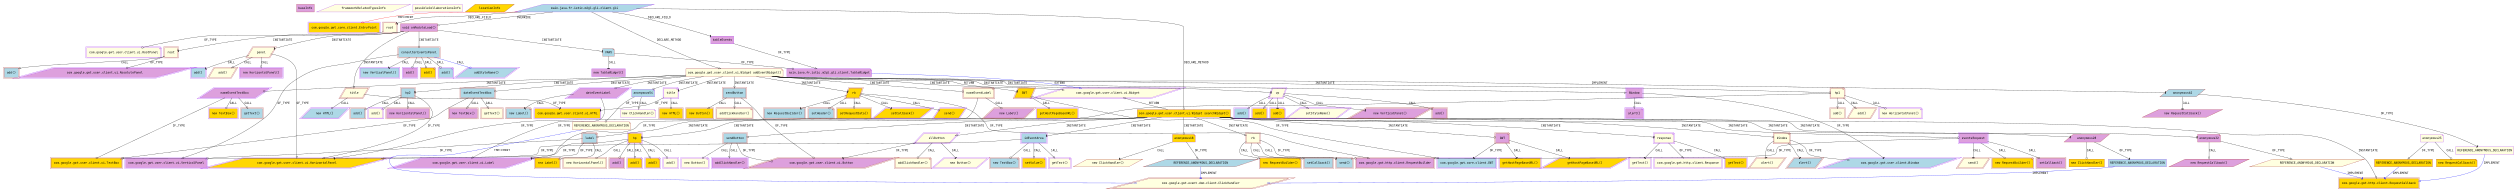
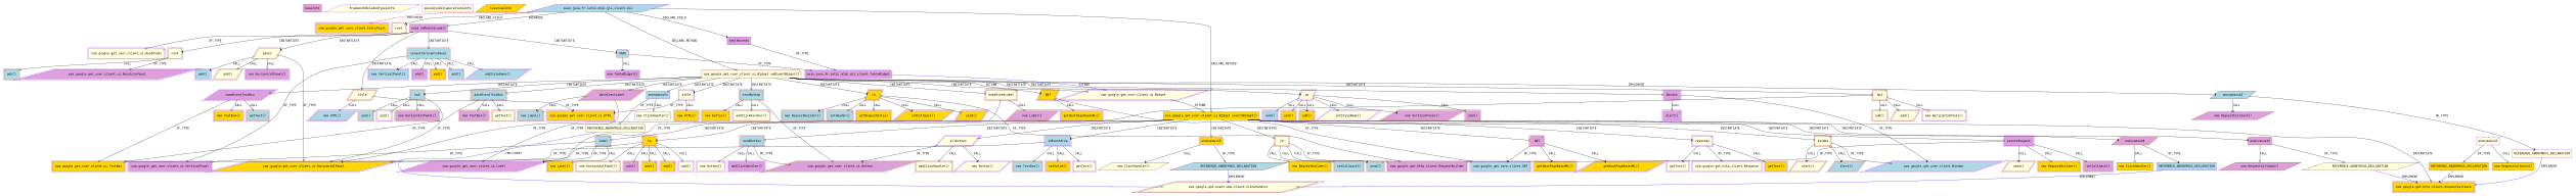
  digraph {
    fontname="JetBrains Mono"
    node [color=brown fillcolor=lightyellow fontname="JetBrains Mono" shape=box style=filled isFrameworkType=true vertexType=INSIDE_CALL peripheries=2]
    edge [arrowhead=onormal fontname="JetBrains Mono"]
    baseInfo [category=extension_graph fillcolor=plum graphId=1 isAnonymous=false possibleRelation=true isFrameworkType="" vertexType="" peripheries=""]
    frameworkRelatedTypesInfo [0="com.google.gwt.core.client.EntryPoint" color=purple shape=parallelogram isFrameworkType="" vertexType="" peripheries=""]
    possibleCollaborationsInfo [0="1~CLIENT_METHOD_DECLARATION-INSTANTIATION-~com.google.gwt.core.client.EntryPoint ~com.google.gwt.event.dom.client.ClickHandler ~false~true" 1="1~OVERRIDING_METHOD_DECLARATION-INSTANTIATION-FIELD_DECLARATION-~com.google.gwt.core.client.EntryPoint ~com.google.gwt.user.client.ui.Widget ~false~false" 2="1~CLIENT_METHOD_DECLARATION-INSTANTIATION-~com.google.gwt.core.client.EntryPoint ~com.google.gwt.http.client.RequestCallback ~false~true" color=purple isFrameworkType="" vertexType="" peripheries=""]
    locationInfo [contextSignature=gli filePath="/12010994-GLI-TP1/GLI-TP1-master/src/main/java/fr/istic/m2gl/gli/client/gli.java" fillcolor=gold graphId=1 projectName="12010994-GLI-TP1" shape=parallelogram isFrameworkType="" vertexType="" peripheries=""]
    n5 [color=purple fillcolor=lightblue isFrameworkType=false label="main.java.fr.istic.m2gl.gli.client.gli" shape=parallelogram vertexType=ROOT_CLIENT_CLASS_DECLARATION peripheries=""]
    n6 [color=purple fillcolor=gold label="com.google.gwt.core.client.EntryPoint" vertexType=FRAMEWORK_INTERFACE_TYPE]
    n7 [label=root shape=note vertexType=FIELD_DECLARATION]
    n8 [color=purple fillcolor=plum isFrameworkType=false label=tableEvents vertexType=FIELD_DECLARATION peripheries=""]
    n9 [fillcolor=plum isFrameworkType=false label="void onModuleLoad()" vertexType=OVERRIDING_METHOD_DECLARATION peripheries=""]
    n10 [color=purple fillcolor=gold isFrameworkType=false label="com.google.gwt.user.client.ui.Widget searchWidget()" vertexType=CLIENT_METHOD_DECLARATION peripheries=""]
    n11 [isFrameworkType=false label="com.google.gwt.user.client.ui.Widget addEventWidget()" shape=note vertexType=CLIENT_METHOD_DECLARATION peripheries=""]
    n12 [color=purple label="com.google.gwt.user.client.ui.RootPanel" shape=note vertexType=FRAMEWORK_CLASS_TYPE]
    n13 [color=purple fillcolor=plum isFrameworkType=false label="main.java.fr.istic.m2gl.gli.client.TableWidget" shape=note vertexType=REFERENCE_CLIENT_CLASS_DECLARATION peripheries=""]
    n14 [label=panel shape=parallelogram vertexType=VARIABLE_EXPRESION]
    n15 [fillcolor=lightblue label=consulterEventsPanel vertexType=VARIABLE_EXPRESION]
    n16 [label=title shape=parallelogram vertexType=VARIABLE_EXPRESION]
    n17 [fillcolor=lightblue isFrameworkType=false label=VAR5 shape=note vertexType=VARIABLE_EXPRESION peripheries=""]
    n18 [label=root vertexType=VARIABLE_EXPRESION]
    n19 [color=purple label="com.google.gwt.user.client.ui.Widget" shape=parallelogram vertexType=FRAMEWORK_CLASS_TYPE]
    n20 [color=purple fillcolor=gold label=hp vertexType=VARIABLE_EXPRESION]
    n21 [fillcolor=lightblue label=sendButton vertexType=VARIABLE_EXPRESION]
    n22 [color=purple label=allButton shape=parallelogram vertexType=VARIABLE_EXPRESION]
    n23 [color=purple fillcolor=lightblue label=idEventArea vertexType=VARIABLE_EXPRESION]
    n24 [fillcolor=lightblue label=label shape=note vertexType=VARIABLE_EXPRESION]
    n25 [color=purple fillcolor=gold isFrameworkType=false label=anonymous18 shape=note vertexType=VARIABLE_EXPRESION peripheries=""]
    n26 [label=rb vertexType=VARIABLE_EXPRESION]
    n27 [fillcolor=plum label=GWT shape=note vertexType=VARIABLE_EXPRESION]
    n28 [color=purple label=response shape=note vertexType=VARIABLE_EXPRESION]
    n29 [label=Window shape=note vertexType=VARIABLE_EXPRESION]
    n30 [fillcolor=plum isFrameworkType=false label=anonymous28 shape=parallelogram vertexType=VARIABLE_EXPRESION peripheries=""]
    n31 [color=purple fillcolor=plum label=eventsRequest vertexType=VARIABLE_EXPRESION]
    n32 [fillcolor=plum isFrameworkType=false label=anonymous32 shape=note vertexType=VARIABLE_EXPRESION peripheries=""]
    n33 [fillcolor=gold label="com.google.gwt.http.client.RequestCallback" vertexType=FRAMEWORK_INTERFACE_TYPE]
    n34 [color=purple label=vp shape=parallelogram vertexType=VARIABLE_EXPRESION]
    n35 [color=purple label=title shape=note vertexType=VARIABLE_EXPRESION]
    n36 [label=hp1 shape=note vertexType=VARIABLE_EXPRESION]
    n37 [label=nameEventLabel shape=note vertexType=VARIABLE_EXPRESION]
    n38 [color=purple fillcolor=plum label=nameEventTextBox shape=parallelogram vertexType=VARIABLE_EXPRESION]
    n39 [fillcolor=lightblue label=hp2 vertexType=VARIABLE_EXPRESION]
-   n40 [color=purple fillcolor=plum label=dateEventLabel shape=parallelogram vertexType=VARIABLE_EXPRESION]
+   n40 [fillcolor=plum label=dateEventLabel shape=parallelogram vertexType=VARIABLE_EXPRESION]
    n41 [fillcolor=lightblue label=dateEventTextBox vertexType=VARIABLE_EXPRESION]
    n42 [fillcolor=lightblue label=sendButton vertexType=VARIABLE_EXPRESION]
    n43 [color=purple fillcolor=lightblue isFrameworkType=false label=anonymous54 shape=note vertexType=VARIABLE_EXPRESION peripheries=""]
    n44 [fillcolor=gold label=rb shape=parallelogram vertexType=VARIABLE_EXPRESION]
    n45 [fillcolor=gold label=GWT shape=parallelogram vertexType=VARIABLE_EXPRESION]
    n46 [fillcolor=lightblue isFrameworkType=false label=anonymous62 shape=parallelogram vertexType=VARIABLE_EXPRESION peripheries=""]
    n47 [color=purple fillcolor=plum label=Window vertexType=VARIABLE_EXPRESION]
    n48 [color=purple fillcolor=gold label="com.google.gwt.user.client.ui.HorizontalPanel" shape=parallelogram vertexType=FRAMEWORK_CLASS_TYPE]
    n49 [color=purple fillcolor=plum label="new HorizontalPanel()" vertexType=CONSTRUCTOR_CALL]
    n50 [color=purple fillcolor=lightblue label="add()"]
    n51 [label="add()" shape=parallelogram]
    n52 [color=purple fillcolor=plum label="com.google.gwt.user.client.ui.VerticalPanel" shape=note vertexType=FRAMEWORK_CLASS_TYPE]
    n53 [color=purple fillcolor=lightblue label="new VerticalPanel()" vertexType=CONSTRUCTOR_CALL]
    n54 [color=purple fillcolor=plum label="add()"]
    n55 [fillcolor=gold label="add()" shape=note]
    n56 [color=purple fillcolor=lightblue label="add()" shape=note]
    n57 [color=purple fillcolor=lightblue label="addStyleName()" shape=parallelogram]
    n58 [color=purple fillcolor=gold label="com.google.gwt.user.client.ui.HTML" vertexType=FRAMEWORK_CLASS_TYPE]
    n59 [color=purple fillcolor=lightblue label="new HTML()" shape=parallelogram vertexType=CONSTRUCTOR_CALL]
    n60 [color=purple fillcolor=plum isFrameworkType=false label="new TableWidget()" vertexType=CONSTRUCTOR_CALL peripheries=""]
    n61 [color=purple fillcolor=plum label="com.google.gwt.user.client.ui.AbsolutePanel" shape=parallelogram vertexType=FRAMEWORK_CLASS_TYPE]
    n62 [fillcolor=lightblue label="add()"]
    n63 [label="new HorizontalPanel()" vertexType=CONSTRUCTOR_CALL]
    n64 [fillcolor=plum label="add()"]
    n65 [color=purple fillcolor=gold label="add()" shape=note]
    n66 [color=purple fillcolor=gold label="add()" shape=note]
    n67 [color=purple label="add()"]
    n68 [fillcolor=plum label="com.google.gwt.user.client.ui.Button" shape=parallelogram vertexType=FRAMEWORK_CLASS_TYPE]
    n69 [color=purple label="new Button()" shape=note vertexType=CONSTRUCTOR_CALL]
    n70 [color=purple fillcolor=plum label="addClickHandler()"]
    n71 [color=purple label="new Button()" shape=parallelogram vertexType=CONSTRUCTOR_CALL]
    n72 [label="addClickHandler()" shape=note]
    n73 [fillcolor=gold label="com.google.gwt.user.client.ui.TextBox" shape=note vertexType=FRAMEWORK_CLASS_TYPE]
    n74 [fillcolor=lightblue label="new TextBox()" shape=note vertexType=CONSTRUCTOR_CALL]
    n75 [color=purple fillcolor=gold label="setValue()" shape=note]
    n76 [color=purple label="getText()" shape=note]
    n77 [color=purple fillcolor=plum label="com.google.gwt.user.client.ui.Label" shape=parallelogram vertexType=FRAMEWORK_CLASS_TYPE]
    n78 [fillcolor=gold label="new Label()" shape=note vertexType=CONSTRUCTOR_CALL]
    n79 [fillcolor=lightblue isFrameworkType=false label=REFERENCE_ANONYMOUS_DECLARATION shape=parallelogram vertexType=REFERENCE_ANONYMOUS_DECLARATION peripheries=""]
    n80 [isFrameworkType=false label="new ClickHandler()" shape=parallelogram vertexType=CONSTRUCTOR_CALL peripheries=""]
    n81 [fillcolor=plum label="com.google.gwt.http.client.RequestBuilder" vertexType=FRAMEWORK_CLASS_TYPE]
    n82 [fillcolor=gold label="new RequestBuilder()" shape=note vertexType=CONSTRUCTOR_CALL]
    n83 [fillcolor=lightblue label="setCallback()"]
    n84 [fillcolor=lightblue label="send()" shape=note]
    n85 [color=purple fillcolor=lightblue label="com.google.gwt.core.client.GWT" vertexType=FRAMEWORK_CLASS_TYPE]
    n86 [color=purple fillcolor=gold label="getHostPageBaseURL()" shape=parallelogram]
    n87 [color=purple fillcolor=gold label="getHostPageBaseURL()"]
    n88 [color=purple isFrameworkType=false label=anonymous23 shape=note vertexType=VARIABLE_EXPRESION peripheries=""]
    n89 [color=purple fillcolor=gold isFrameworkType=false label=REFERENCE_ANONYMOUS_DECLARATION vertexType=REFERENCE_ANONYMOUS_DECLARATION peripheries=""]
    n90 [fillcolor=gold isFrameworkType=false label="new RequestCallback()" shape=note vertexType=CONSTRUCTOR_CALL peripheries=""]
    n91 [color=purple label="com.google.gwt.http.client.Response" vertexType=FRAMEWORK_CLASS_TYPE]
    n92 [color=purple fillcolor=gold label="getText()"]
    n93 [color=purple label="getText()"]
    n94 [color=purple fillcolor=lightblue label="com.google.gwt.user.client.Window" shape=parallelogram vertexType=FRAMEWORK_CLASS_TYPE]
    n95 [fillcolor=lightblue label="alert()" shape=parallelogram]
    n96 [label="alert()" shape=parallelogram]
    n97 [color=purple fillcolor=lightblue isFrameworkType=false label=REFERENCE_ANONYMOUS_DECLARATION vertexType=REFERENCE_ANONYMOUS_DECLARATION peripheries=""]
    n98 [fillcolor=gold isFrameworkType=false label="new ClickHandler()" vertexType=CONSTRUCTOR_CALL peripheries=""]
    n99 [fillcolor=gold label="new RequestBuilder()" shape=note vertexType=CONSTRUCTOR_CALL]
    n100 [fillcolor=plum label="setCallback()"]
    n101 [label="send()" shape=parallelogram]
    n102 [isFrameworkType=false label=REFERENCE_ANONYMOUS_DECLARATION shape=parallelogram vertexType=REFERENCE_ANONYMOUS_DECLARATION peripheries=""]
    n103 [fillcolor=plum isFrameworkType=false label="new RequestCallback()" shape=parallelogram vertexType=CONSTRUCTOR_CALL peripheries=""]
    n104 [label="com.google.gwt.event.dom.client.ClickHandler" shape=parallelogram vertexType=FRAMEWORK_INTERFACE_TYPE]
    n105 [fillcolor=plum label="new VerticalPanel()" shape=parallelogram vertexType=CONSTRUCTOR_CALL]
    n106 [fillcolor=plum label="add()"]
    n107 [color=purple fillcolor=lightblue label="add()"]
    n108 [color=purple fillcolor=gold label="add()"]
    n109 [color=purple fillcolor=gold label="add()" shape=note]
    n110 [color=purple label="setStyleName()" shape=parallelogram]
    n111 [fillcolor=gold label="new HTML()" vertexType=CONSTRUCTOR_CALL]
    n112 [color=purple label="new HorizontalPanel()" shape=note vertexType=CONSTRUCTOR_CALL]
    n113 [label="add()"]
    n114 [label="add()" shape=parallelogram]
    n115 [fillcolor=plum label="new Label()" shape=parallelogram vertexType=CONSTRUCTOR_CALL]
    n116 [color=purple fillcolor=gold label="new TextBox()" vertexType=CONSTRUCTOR_CALL]
    n117 [fillcolor=lightblue label="getText()"]
    n118 [fillcolor=plum label="new HorizontalPanel()" vertexType=CONSTRUCTOR_CALL]
    n119 [fillcolor=lightblue label="add()"]
    n120 [color=purple label="add()" shape=note]
    n121 [fillcolor=lightblue label="new Label()" shape=note vertexType=CONSTRUCTOR_CALL]
    n122 [fillcolor=plum label="new TextBox()" vertexType=CONSTRUCTOR_CALL]
    n123 [label="getText()"]
    n124 [fillcolor=gold label="new Button()" vertexType=CONSTRUCTOR_CALL]
    n125 [label="addClickHandler()" shape=note]
    n126 [isFrameworkType=false label=REFERENCE_ANONYMOUS_DECLARATION shape=note vertexType=REFERENCE_ANONYMOUS_DECLARATION peripheries=""]
    n127 [color=purple isFrameworkType=false label="new ClickHandler()" shape=note vertexType=CONSTRUCTOR_CALL peripheries=""]
    n128 [fillcolor=lightblue label="new RequestBuilder()" vertexType=CONSTRUCTOR_CALL]
    n129 [fillcolor=lightblue label="setHeader()" shape=note]
    n130 [fillcolor=gold label="setRequestData()"]
    n131 [color=purple fillcolor=gold label="setCallback()" shape=parallelogram]
    n132 [color=purple fillcolor=gold label="send()" shape=parallelogram]
    n133 [color=purple fillcolor=gold label="getHostPageBaseURL()"]
    n134 [color=purple isFrameworkType=false label=REFERENCE_ANONYMOUS_DECLARATION vertexType=REFERENCE_ANONYMOUS_DECLARATION peripheries=""]
    n135 [fillcolor=plum isFrameworkType=false label="new RequestCallback()" shape=parallelogram vertexType=CONSTRUCTOR_CALL peripheries=""]
    n136 [color=purple fillcolor=plum label="alert()" shape=note]
    n5 -> n6 [color=red label=IMPLEMENT]
    n5 -> n7 [arrowhead=tee label=DECLARE_FIELD]
    n5 -> n8 [arrowhead=tee label=DECLARE_FIELD]
    n5 -> n9 [arrowhead=odot label=OVERRIDE]
    n5 -> n10 [arrowhead=odot label=DECLARE_METHOD]
    n5 -> n11 [label=DECLARE_METHOD]
    n7 -> n12 [arrowhead=odot label=OF_TYPE]
    n8 -> n13 [label=OF_TYPE]
    n9 -> n14 [arrowhead=tee label=INSTANTIATE]
    n9 -> n15 [arrowhead=odot label=INSTANTIATE]
    n9 -> n16 [label=INSTANTIATE]
    n9 -> n17 [arrowhead=tee label=INSTANTIATE]
    n9 -> n18 [arrowhead=tee label=INSTANTIATE]
-   n10 -> n19 [label=RETURN]
+   n19 -> n10 [label=RETURN]
    n10 -> n20 [arrowhead=tee label=INSTANTIATE]
    n10 -> n21 [label=INSTANTIATE]
    n10 -> n22 [label=INSTANTIATE]
    n10 -> n23 [arrowhead=tee label=INSTANTIATE]
    n10 -> n24 [arrowhead=odot label=INSTANTIATE]
    n10 -> n25 [arrowhead=odot label=INSTANTIATE]
    n10 -> n26 [label=INSTANTIATE]
    n10 -> n27 [arrowhead=odot label=INSTANTIATE]
    n10 -> n28 [arrowhead=tee label=INSTANTIATE]
    n10 -> n29 [arrowhead=odot label=INSTANTIATE]
    n10 -> n30 [arrowhead=tee label=INSTANTIATE]
    n10 -> n31 [arrowhead=odot label=INSTANTIATE]
    n10 -> n32 [arrowhead=tee label=INSTANTIATE]
    n10 -> n33 [label=INSTANTIATE]
    n11 -> n19 [label=RETURN]
    n11 -> n34 [arrowhead=tee label=INSTANTIATE]
    n11 -> n35 [arrowhead=tee label=INSTANTIATE]
    n11 -> n36 [arrowhead=odot label=INSTANTIATE]
    n11 -> n37 [arrowhead=odot label=INSTANTIATE]
    n11 -> n38 [arrowhead=odot label=INSTANTIATE]
    n11 -> n39 [arrowhead=tee label=INSTANTIATE]
    n11 -> n40 [arrowhead=odot label=INSTANTIATE]
    n11 -> n41 [arrowhead=odot label=INSTANTIATE]
    n11 -> n42 [label=INSTANTIATE]
    n11 -> n43 [arrowhead=odot label=INSTANTIATE]
    n11 -> n44 [arrowhead=tee label=INSTANTIATE]
    n11 -> n45 [arrowhead=tee label=INSTANTIATE]
    n11 -> n46 [arrowhead=tee label=IMPLEMENT]
    n11 -> n47 [label=INSTANTIATE]
    n13 -> n19 [color=blue label=EXTEND]
    n14 -> n48 [label=OF_TYPE]
    n14 -> n49 [label=CALL]
    n14 -> n50 [arrowhead=tee label=CALL]
    n14 -> n51 [label=CALL]
    n15 -> n52 [label=OF_TYPE]
    n15 -> n53 [arrowhead=tee label=CALL]
    n15 -> n54 [arrowhead=odot label=CALL]
    n15 -> n55 [arrowhead=odot label=CALL]
    n15 -> n56 [arrowhead=odot label=CALL]
    n15 -> n57 [arrowhead=odot color=blue label=CALL]
    n16 -> n58 [arrowhead=tee label=OF_TYPE]
    n16 -> n59 [arrowhead=odot label=CALL]
    n17 -> n13 [arrowhead=odot label=OF_TYPE]
    n17 -> n60 [arrowhead=tee label=CALL]
    n18 -> n61 [arrowhead=odot label=OF_TYPE]
    n18 -> n62 [label=CALL]
    n20 -> n48 [label=OF_TYPE]
    n20 -> n63 [arrowhead=odot label=CALL]
    n20 -> n64 [arrowhead=odot label=CALL]
    n20 -> n65 [label=CALL]
    n20 -> n66 [label=CALL]
    n20 -> n67 [arrowhead=odot label=CALL]
    n21 -> n68 [arrowhead=odot label=OF_TYPE]
    n21 -> n69 [arrowhead=odot label=CALL]
    n21 -> n70 [label=CALL]
    n22 -> n68 [arrowhead=tee label=OF_TYPE]
    n22 -> n71 [arrowhead=tee label=CALL]
    n22 -> n72 [arrowhead=odot label=CALL]
    n23 -> n73 [arrowhead=odot label=OF_TYPE]
    n23 -> n74 [arrowhead=odot label=CALL]
    n23 -> n75 [label=CALL]
    n23 -> n76 [label=CALL]
    n24 -> n52 [arrowhead=odot label=OF_TYPE]
    n24 -> n77 [arrowhead=tee label=OF_TYPE]
    n24 -> n78 [arrowhead=odot label=CALL]
    n25 -> n79 [label=OF_TYPE]
    n25 -> n80 [arrowhead=tee label=CALL]
    n26 -> n81 [arrowhead=odot label=OF_TYPE]
    n26 -> n82 [label=CALL]
    n26 -> n83 [label=CALL]
    n26 -> n84 [arrowhead=tee label=CALL]
    n27 -> n85 [arrowhead=tee label=OF_TYPE]
    n27 -> n86 [arrowhead=tee label=CALL]
    n27 -> n87 [arrowhead=tee label=CALL]
    n28 -> n91 [label=OF_TYPE]
    n28 -> n92 [label=CALL]
    n28 -> n93 [arrowhead=tee label=CALL]
    n29 -> n94 [arrowhead=odot label=OF_TYPE]
    n29 -> n95 [arrowhead=tee label=CALL]
    n29 -> n96 [arrowhead=tee label=CALL]
    n30 -> n97 [arrowhead=tee label=OF_TYPE]
    n30 -> n98 [arrowhead=odot label=CALL]
    n31 -> n81 [label=OF_TYPE]
    n31 -> n99 [arrowhead=odot label=CALL]
    n31 -> n100 [arrowhead=odot label=CALL]
    n31 -> n101 [arrowhead=tee label=CALL]
    n32 -> n102 [label=OF_TYPE]
    n32 -> n103 [label=CALL]
    n34 -> n105 [arrowhead=tee label=CALL]
    n34 -> n106 [arrowhead=odot label=CALL]
    n34 -> n107 [label=CALL]
    n34 -> n108 [label=CALL]
    n34 -> n109 [arrowhead=tee label=CALL]
    n34 -> n110 [label=CALL]
    n35 -> n58 [arrowhead=tee label=OF_TYPE]
    n35 -> n111 [arrowhead=odot label=CALL]
    n36 -> n48 [arrowhead=tee label=OF_TYPE]
    n36 -> n112 [arrowhead=odot label=CALL]
    n36 -> n113 [label=CALL]
    n36 -> n114 [label=CALL]
    n37 -> n77 [label=OF_TYPE]
    n37 -> n115 [arrowhead=odot label=CALL]
    n38 -> n73 [arrowhead=odot label=OF_TYPE]
    n38 -> n116 [arrowhead=odot label=CALL]
    n38 -> n117 [label=CALL]
    n39 -> n48 [label=OF_TYPE]
    n39 -> n118 [label=CALL]
    n39 -> n119 [arrowhead=odot label=CALL]
    n39 -> n120 [arrowhead=odot label=CALL]
    n40 -> n77 [label=OF_TYPE]
    n40 -> n121 [arrowhead=tee label=CALL]
    n41 -> n73 [label=OF_TYPE]
    n41 -> n122 [label=CALL]
    n41 -> n123 [label=CALL]
    n42 -> n68 [arrowhead=odot label=OF_TYPE]
    n42 -> n124 [label=CALL]
    n42 -> n125 [label=CALL]
    n43 -> n126 [arrowhead=odot label=OF_TYPE]
    n43 -> n127 [label=CALL]
    n44 -> n81 [label=OF_TYPE]
    n44 -> n128 [arrowhead=tee label=CALL]
    n44 -> n129 [arrowhead=odot label=CALL]
    n44 -> n130 [label=CALL]
    n44 -> n131 [arrowhead=tee label=CALL]
    n44 -> n132 [arrowhead=odot label=CALL]
    n45 -> n85 [arrowhead=odot label=OF_TYPE]
    n45 -> n133 [arrowhead=odot label=CALL]
    n46 -> n134 [arrowhead=tee label=OF_TYPE]
    n46 -> n135 [arrowhead=tee label=CALL]
    n47 -> n94 [arrowhead=tee label=OF_TYPE]
    n47 -> n136 [label=CALL]
    n79 -> n104 [arrowhead=tee color=blue label=IMPLEMENT]
    n88 -> n89 [label=OF_TYPE]
    n88 -> n90 [arrowhead=odot label=CALL]
    n89 -> n33 [arrowhead=tee color=blue label=IMPLEMENT]
    n97 -> n104 [color=blue label=IMPLEMENT]
    n102 -> n33 [arrowhead=tee color=blue label=IMPLEMENT]
    n126 -> n104 [arrowhead=odot color=blue label=IMPLEMENT]
    n134 -> n33 [color=blue label=IMPLEMENT]
  }
